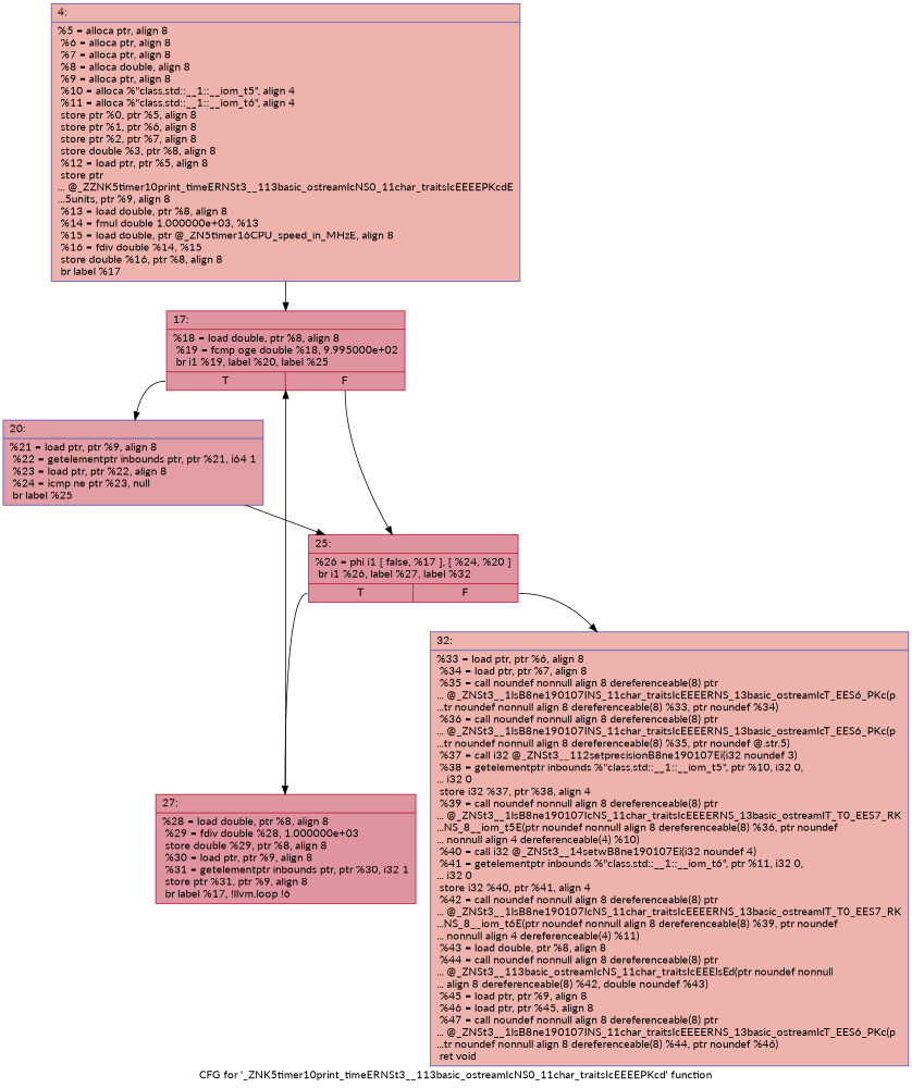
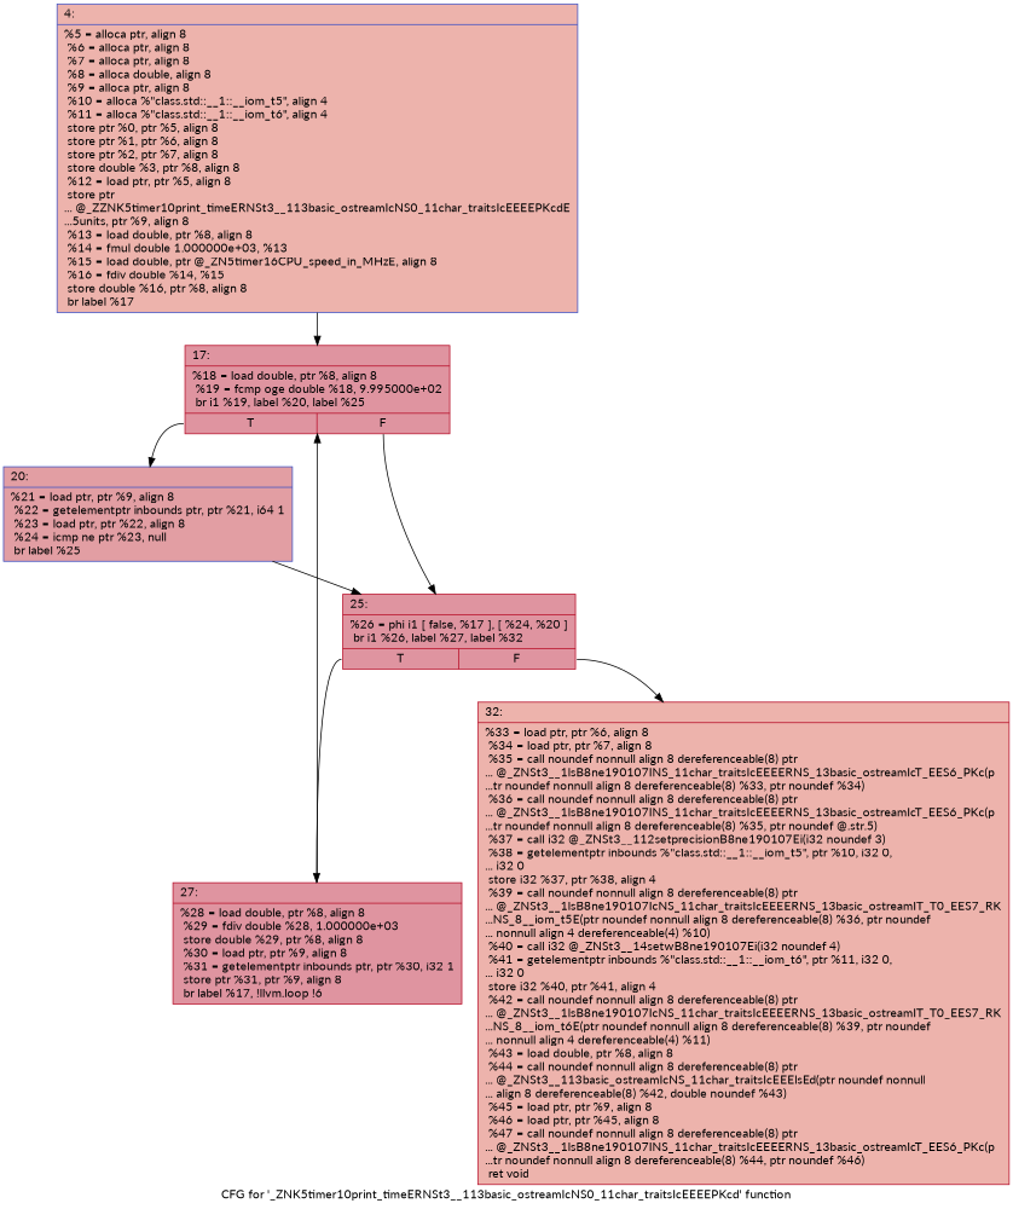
  digraph {
    label="CFG for '_ZNK5timer10print_timeERNSt3__113basic_ostreamIcNS0_11char_traitsIcEEEEPKcd' function"
    fontname=Lato
    node [color="#3d50c3ff" fillcolor="#b70d2870" fontname=Lato shape=record style=filled]
    edge [fontname=Lato]
    n1 [fillcolor="#d6524470" label="{4:\l|  %5 = alloca ptr, align 8\l  %6 = alloca ptr, align 8\l  %7 = alloca ptr, align 8\l  %8 = alloca double, align 8\l  %9 = alloca ptr, align 8\l  %10 = alloca %\"class.std::__1::__iom_t5\", align 4\l  %11 = alloca %\"class.std::__1::__iom_t6\", align 4\l  store ptr %0, ptr %5, align 8\l  store ptr %1, ptr %6, align 8\l  store ptr %2, ptr %7, align 8\l  store double %3, ptr %8, align 8\l  %12 = load ptr, ptr %5, align 8\l  store ptr\l... @_ZZNK5timer10print_timeERNSt3__113basic_ostreamIcNS0_11char_traitsIcEEEEPKcdE\l...5units, ptr %9, align 8\l  %13 = load double, ptr %8, align 8\l  %14 = fmul double 1.000000e+03, %13\l  %15 = load double, ptr @_ZN5timer16CPU_speed_in_MHzE, align 8\l  %16 = fdiv double %14, %15\l  store double %16, ptr %8, align 8\l  br label %17\l}"]
    n2 [color="#b70d28ff" label="{17:\l|  %18 = load double, ptr %8, align 8\l  %19 = fcmp oge double %18, 9.995000e+02\l  br i1 %19, label %20, label %25\l|{<s0>T|<s1>F}}"]
    n3 [fillcolor="#be242e70" label="{20:\l|  %21 = load ptr, ptr %9, align 8\l  %22 = getelementptr inbounds ptr, ptr %21, i64 1\l  %23 = load ptr, ptr %22, align 8\l  %24 = icmp ne ptr %23, null\l  br label %25\l}"]
    n4 [color="#b70d28ff" label="{25:\l|  %26 = phi i1 [ false, %17 ], [ %24, %20 ]\l  br i1 %26, label %27, label %32\l|{<s0>T|<s1>F}}"]
    n5 [color="#b70d28ff" label="{27:\l|  %28 = load double, ptr %8, align 8\l  %29 = fdiv double %28, 1.000000e+03\l  store double %29, ptr %8, align 8\l  %30 = load ptr, ptr %9, align 8\l  %31 = getelementptr inbounds ptr, ptr %30, i32 1\l  store ptr %31, ptr %9, align 8\l  br label %17, !llvm.loop !6\l}"]
-   n6 [fillcolor="#d6524470" label="{32:\l|  %33 = load ptr, ptr %6, align 8\l  %34 = load ptr, ptr %7, align 8\l  %35 = call noundef nonnull align 8 dereferenceable(8) ptr\l... @_ZNSt3__1lsB8ne190107INS_11char_traitsIcEEEERNS_13basic_ostreamIcT_EES6_PKc(p\l...tr noundef nonnull align 8 dereferenceable(8) %33, ptr noundef %34)\l  %36 = call noundef nonnull align 8 dereferenceable(8) ptr\l... @_ZNSt3__1lsB8ne190107INS_11char_traitsIcEEEERNS_13basic_ostreamIcT_EES6_PKc(p\l...tr noundef nonnull align 8 dereferenceable(8) %35, ptr noundef @.str.5)\l  %37 = call i32 @_ZNSt3__112setprecisionB8ne190107Ei(i32 noundef 3)\l  %38 = getelementptr inbounds %\"class.std::__1::__iom_t5\", ptr %10, i32 0,\l... i32 0\l  store i32 %37, ptr %38, align 4\l  %39 = call noundef nonnull align 8 dereferenceable(8) ptr\l... @_ZNSt3__1lsB8ne190107IcNS_11char_traitsIcEEEERNS_13basic_ostreamIT_T0_EES7_RK\l...NS_8__iom_t5E(ptr noundef nonnull align 8 dereferenceable(8) %36, ptr noundef\l... nonnull align 4 dereferenceable(4) %10)\l  %40 = call i32 @_ZNSt3__14setwB8ne190107Ei(i32 noundef 4)\l  %41 = getelementptr inbounds %\"class.std::__1::__iom_t6\", ptr %11, i32 0,\l... i32 0\l  store i32 %40, ptr %41, align 4\l  %42 = call noundef nonnull align 8 dereferenceable(8) ptr\l... @_ZNSt3__1lsB8ne190107IcNS_11char_traitsIcEEEERNS_13basic_ostreamIT_T0_EES7_RK\l...NS_8__iom_t6E(ptr noundef nonnull align 8 dereferenceable(8) %39, ptr noundef\l... nonnull align 4 dereferenceable(4) %11)\l  %43 = load double, ptr %8, align 8\l  %44 = call noundef nonnull align 8 dereferenceable(8) ptr\l... @_ZNSt3__113basic_ostreamIcNS_11char_traitsIcEEElsEd(ptr noundef nonnull\l... align 8 dereferenceable(8) %42, double noundef %43)\l  %45 = load ptr, ptr %9, align 8\l  %46 = load ptr, ptr %45, align 8\l  %47 = call noundef nonnull align 8 dereferenceable(8) ptr\l... @_ZNSt3__1lsB8ne190107INS_11char_traitsIcEEEERNS_13basic_ostreamIcT_EES6_PKc(p\l...tr noundef nonnull align 8 dereferenceable(8) %44, ptr noundef %46)\l  ret void\l}"]
+   n6 [color="#b70d28ff" fillcolor="#d6524470" label="{32:\l|  %33 = load ptr, ptr %6, align 8\l  %34 = load ptr, ptr %7, align 8\l  %35 = call noundef nonnull align 8 dereferenceable(8) ptr\l... @_ZNSt3__1lsB8ne190107INS_11char_traitsIcEEEERNS_13basic_ostreamIcT_EES6_PKc(p\l...tr noundef nonnull align 8 dereferenceable(8) %33, ptr noundef %34)\l  %36 = call noundef nonnull align 8 dereferenceable(8) ptr\l... @_ZNSt3__1lsB8ne190107INS_11char_traitsIcEEEERNS_13basic_ostreamIcT_EES6_PKc(p\l...tr noundef nonnull align 8 dereferenceable(8) %35, ptr noundef @.str.5)\l  %37 = call i32 @_ZNSt3__112setprecisionB8ne190107Ei(i32 noundef 3)\l  %38 = getelementptr inbounds %\"class.std::__1::__iom_t5\", ptr %10, i32 0,\l... i32 0\l  store i32 %37, ptr %38, align 4\l  %39 = call noundef nonnull align 8 dereferenceable(8) ptr\l... @_ZNSt3__1lsB8ne190107IcNS_11char_traitsIcEEEERNS_13basic_ostreamIT_T0_EES7_RK\l...NS_8__iom_t5E(ptr noundef nonnull align 8 dereferenceable(8) %36, ptr noundef\l... nonnull align 4 dereferenceable(4) %10)\l  %40 = call i32 @_ZNSt3__14setwB8ne190107Ei(i32 noundef 4)\l  %41 = getelementptr inbounds %\"class.std::__1::__iom_t6\", ptr %11, i32 0,\l... i32 0\l  store i32 %40, ptr %41, align 4\l  %42 = call noundef nonnull align 8 dereferenceable(8) ptr\l... @_ZNSt3__1lsB8ne190107IcNS_11char_traitsIcEEEERNS_13basic_ostreamIT_T0_EES7_RK\l...NS_8__iom_t6E(ptr noundef nonnull align 8 dereferenceable(8) %39, ptr noundef\l... nonnull align 4 dereferenceable(4) %11)\l  %43 = load double, ptr %8, align 8\l  %44 = call noundef nonnull align 8 dereferenceable(8) ptr\l... @_ZNSt3__113basic_ostreamIcNS_11char_traitsIcEEElsEd(ptr noundef nonnull\l... align 8 dereferenceable(8) %42, double noundef %43)\l  %45 = load ptr, ptr %9, align 8\l  %46 = load ptr, ptr %45, align 8\l  %47 = call noundef nonnull align 8 dereferenceable(8) ptr\l... @_ZNSt3__1lsB8ne190107INS_11char_traitsIcEEEERNS_13basic_ostreamIcT_EES6_PKc(p\l...tr noundef nonnull align 8 dereferenceable(8) %44, ptr noundef %46)\l  ret void\l}"]
    n1 -> n2
    n2 -> n3 [tailport=s0]
    n2 -> n4 [tailport=s1]
    n3 -> n4
    n4 -> n5 [tailport=s0]
    n4 -> n6 [tailport=s1]
    n5 -> n2
  }
